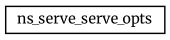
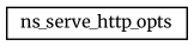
  digraph {
    rankdir=LR
    fontname=Merriweather
-   n1 [color=black fillcolor=white fontname=Merriweather fontsize=10 height=0.2 label=ns_serve_serve_opts shape=record style=filled width=0.4]
+   n1 [color=black fillcolor=white fontname=Merriweather fontsize=10 height=0.2 label=ns_serve_http_opts shape=record style=filled width=0.4]
  }
